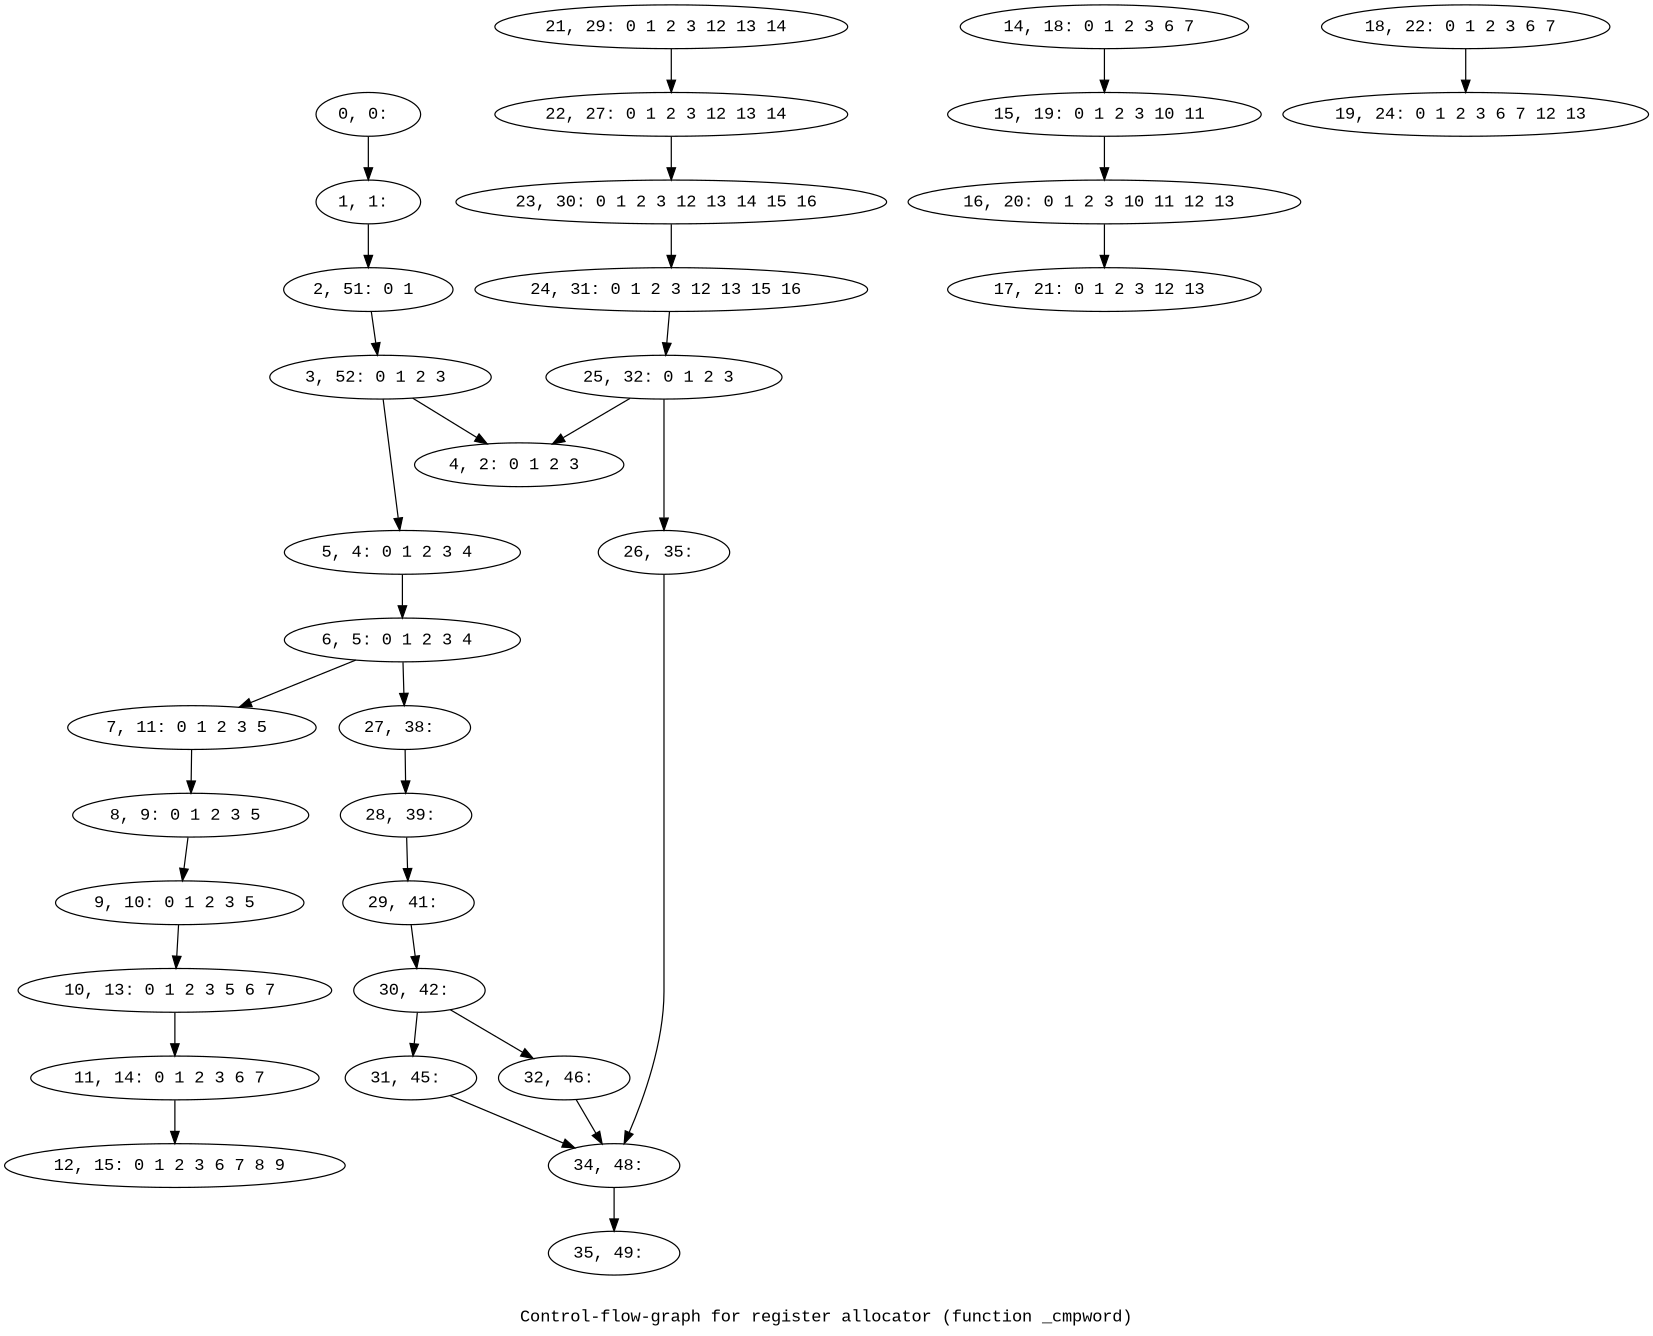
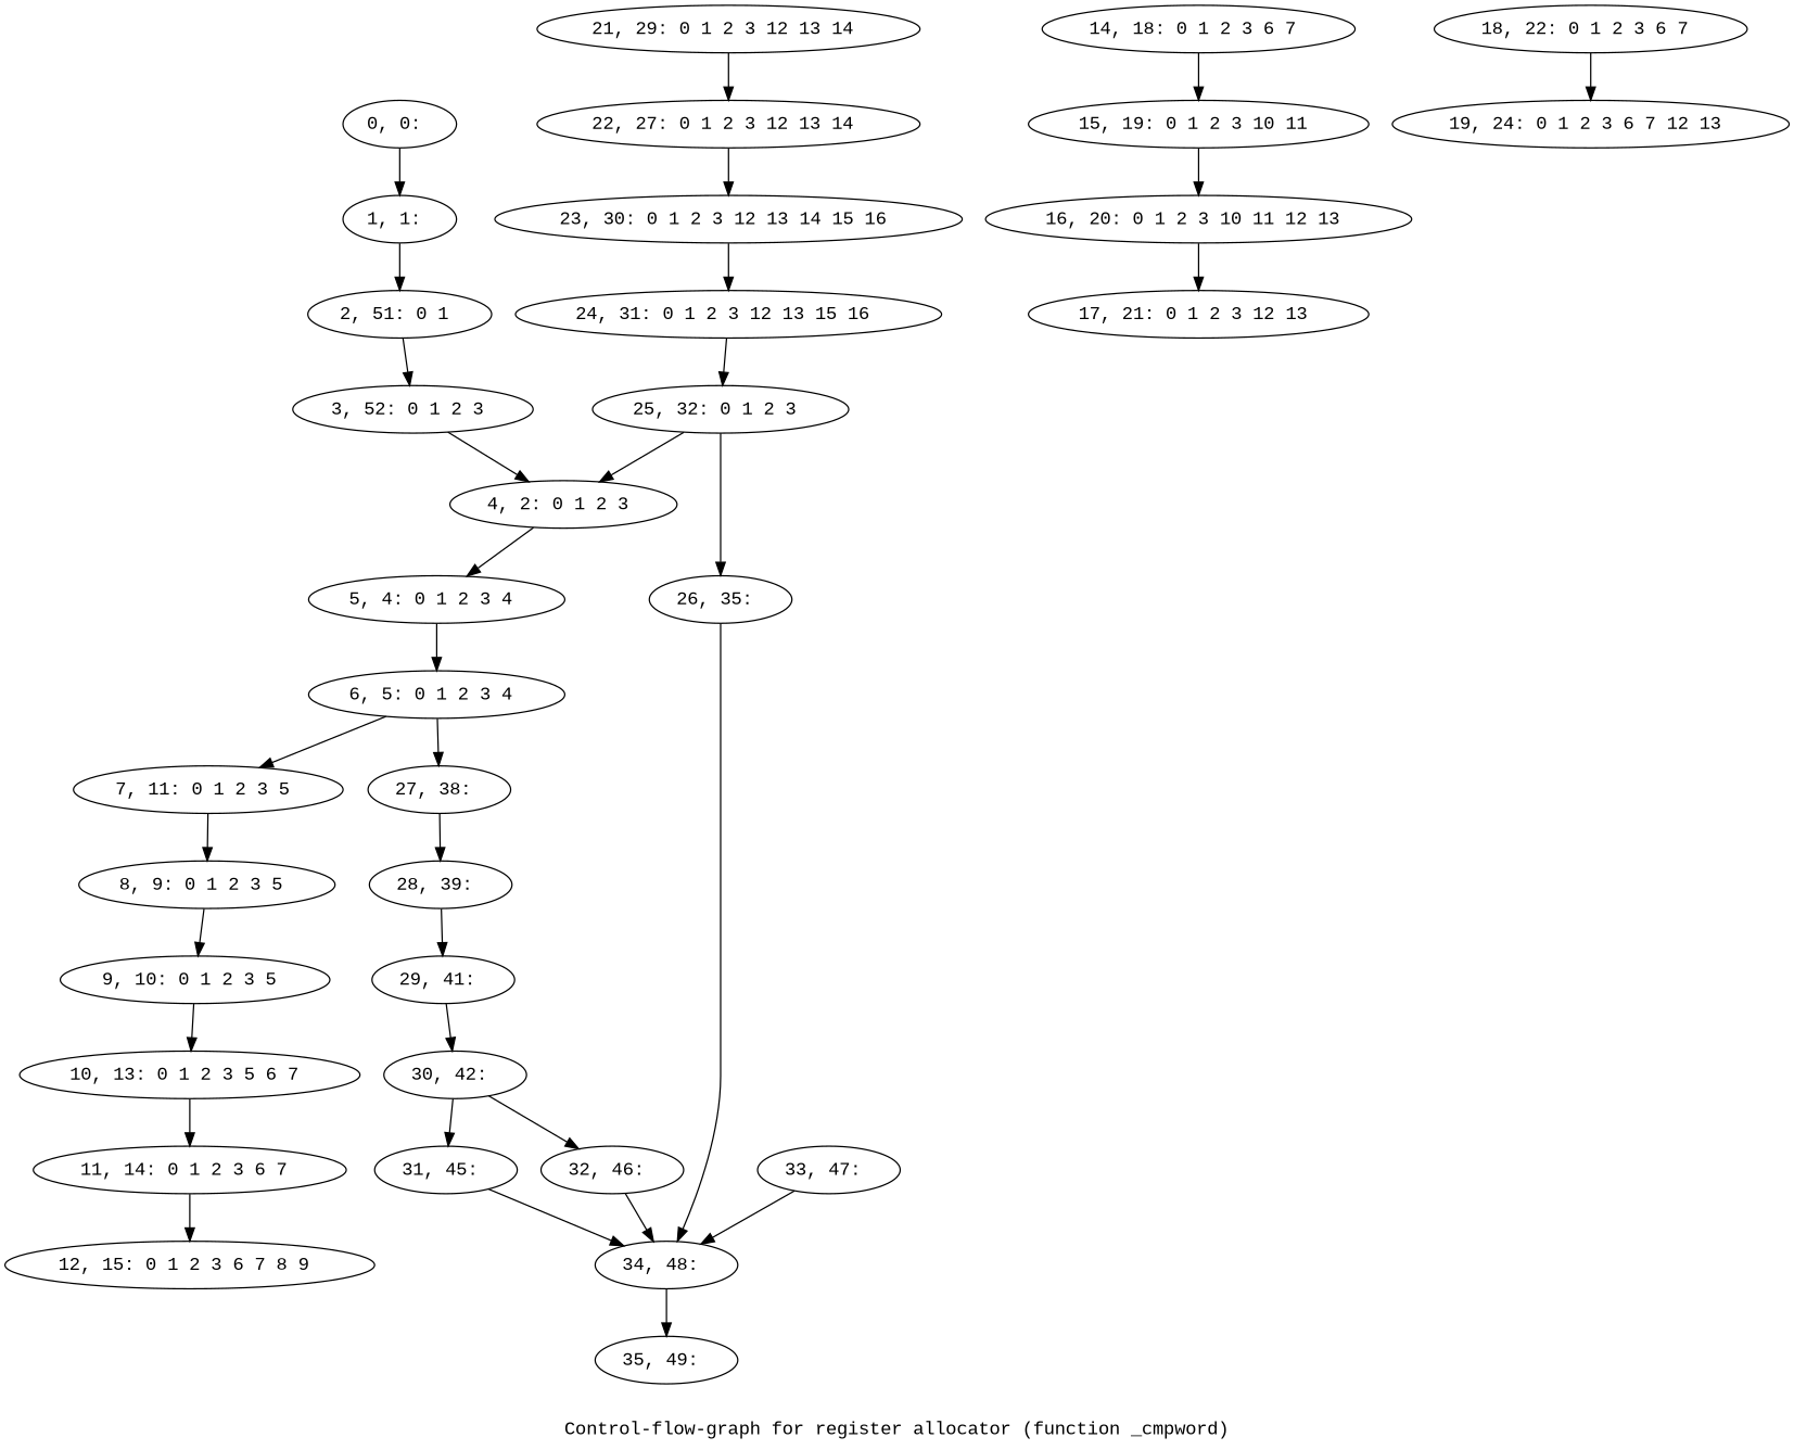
  digraph {
    fontname="Liberation Mono"
    label="Control-flow-graph for register allocator (function _cmpword)"
    node [fontname="Liberation Mono"]
    edge [fontname="Liberation Mono"]
    n1 [label="0, 0: "]
    n2 [label="1, 1: "]
    n3 [label="2, 51: 0 1 "]
    n4 [label="3, 52: 0 1 2 3 "]
    n5 [label="4, 2: 0 1 2 3 "]
    n6 [label="5, 4: 0 1 2 3 4 "]
    n7 [label="6, 5: 0 1 2 3 4 "]
    n8 [label="7, 11: 0 1 2 3 5 "]
    n9 [label="27, 38: "]
    n10 [label="8, 9: 0 1 2 3 5 "]
    n11 [label="28, 39: "]
    n12 [label="9, 10: 0 1 2 3 5 "]
    n13 [label="10, 13: 0 1 2 3 5 6 7 "]
    n14 [label="11, 14: 0 1 2 3 6 7 "]
    n15 [label="12, 15: 0 1 2 3 6 7 8 9 "]
    n16 [label="14, 18: 0 1 2 3 6 7 "]
    n17 [label="15, 19: 0 1 2 3 10 11 "]
    n18 [label="18, 22: 0 1 2 3 6 7 "]
    n19 [label="19, 24: 0 1 2 3 6 7 12 13 "]
    n20 [label="16, 20: 0 1 2 3 10 11 12 13 "]
    n21 [label="17, 21: 0 1 2 3 12 13 "]
    n22 [label="21, 29: 0 1 2 3 12 13 14 "]
    n23 [label="22, 27: 0 1 2 3 12 13 14 "]
    n24 [label="23, 30: 0 1 2 3 12 13 14 15 16 "]
    n25 [label="24, 31: 0 1 2 3 12 13 15 16 "]
    n26 [label="25, 32: 0 1 2 3 "]
    n27 [label="26, 35: "]
    n28 [label="34, 48: "]
    n29 [label="35, 49: "]
    n30 [label="29, 41: "]
    n31 [label="30, 42: "]
    n32 [label="31, 45: "]
    n33 [label="32, 46: "]
+   n34 [label="33, 47: "]
    n1 -> n2
    n2 -> n3
    n3 -> n4
    n4 -> n5
-   n4 -> n6
+   n5 -> n6
    n6 -> n7
    n7 -> n8
    n7 -> n9
    n8 -> n10
    n9 -> n11
    n10 -> n12
    n11 -> n30
    n12 -> n13
    n13 -> n14
    n14 -> n15
    n16 -> n17
    n17 -> n20
    n18 -> n19
    n20 -> n21
    n22 -> n23
    n23 -> n24
    n24 -> n25
    n25 -> n26
    n26 -> n5
    n26 -> n27
    n27 -> n28
    n28 -> n29
    n30 -> n31
    n31 -> n32
    n31 -> n33
    n32 -> n28
    n33 -> n28
+   n34 -> n28
  }
